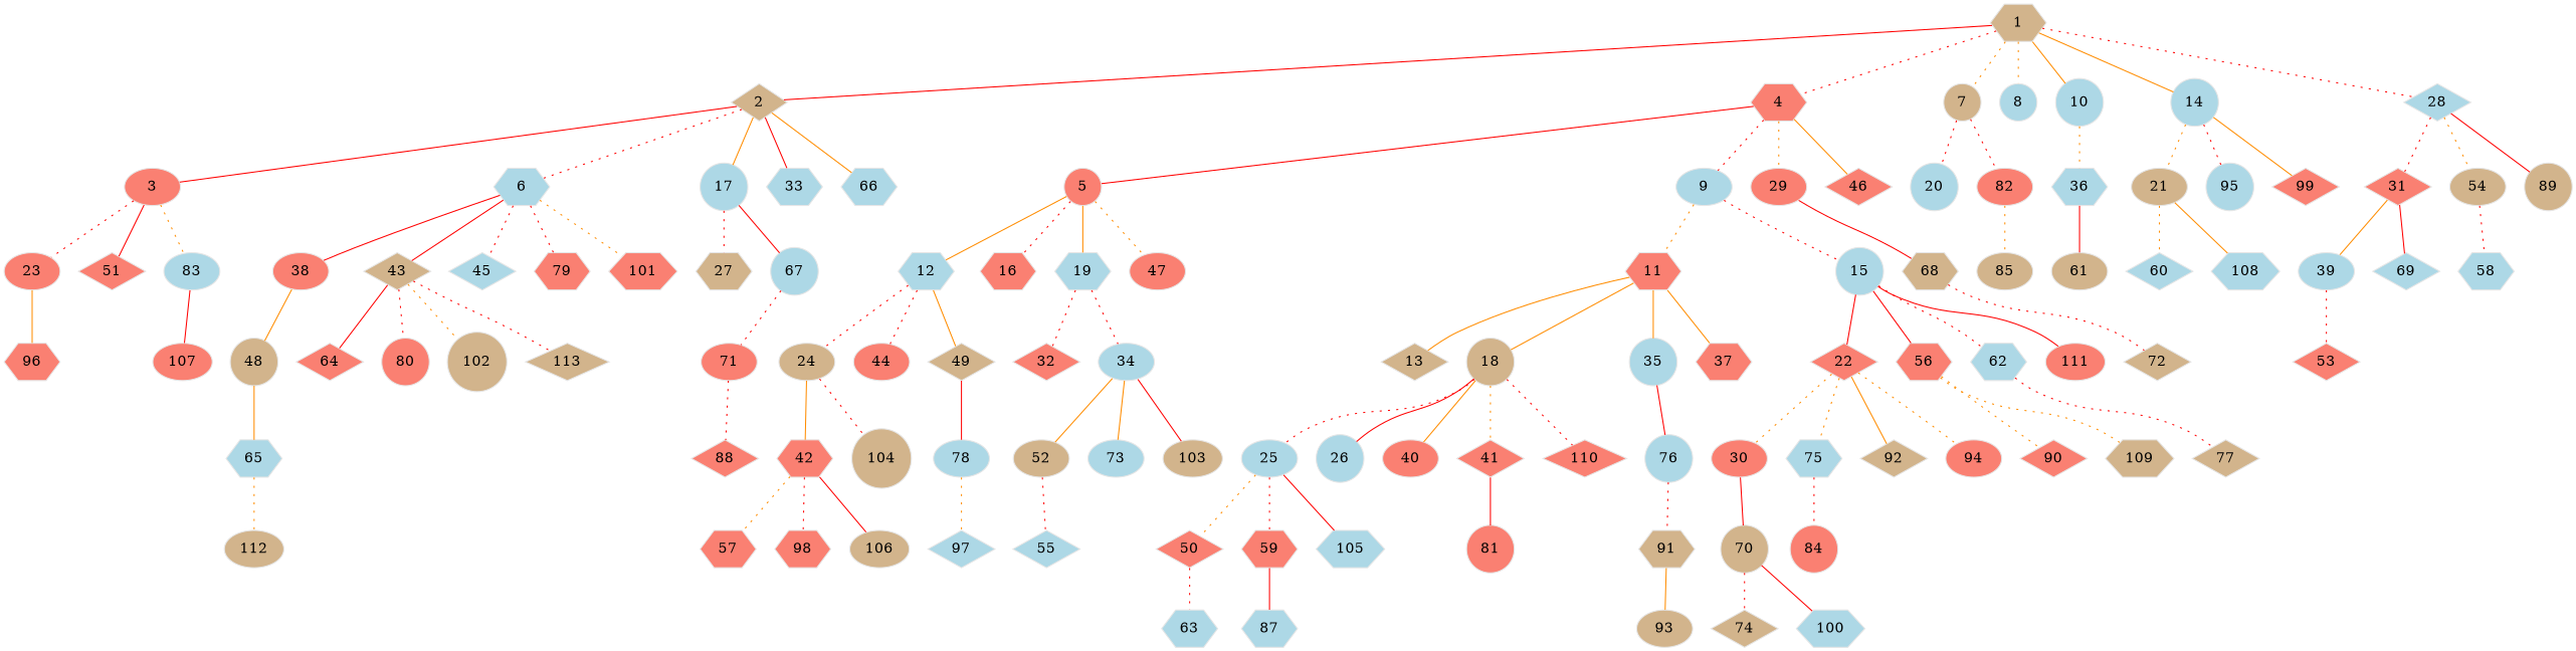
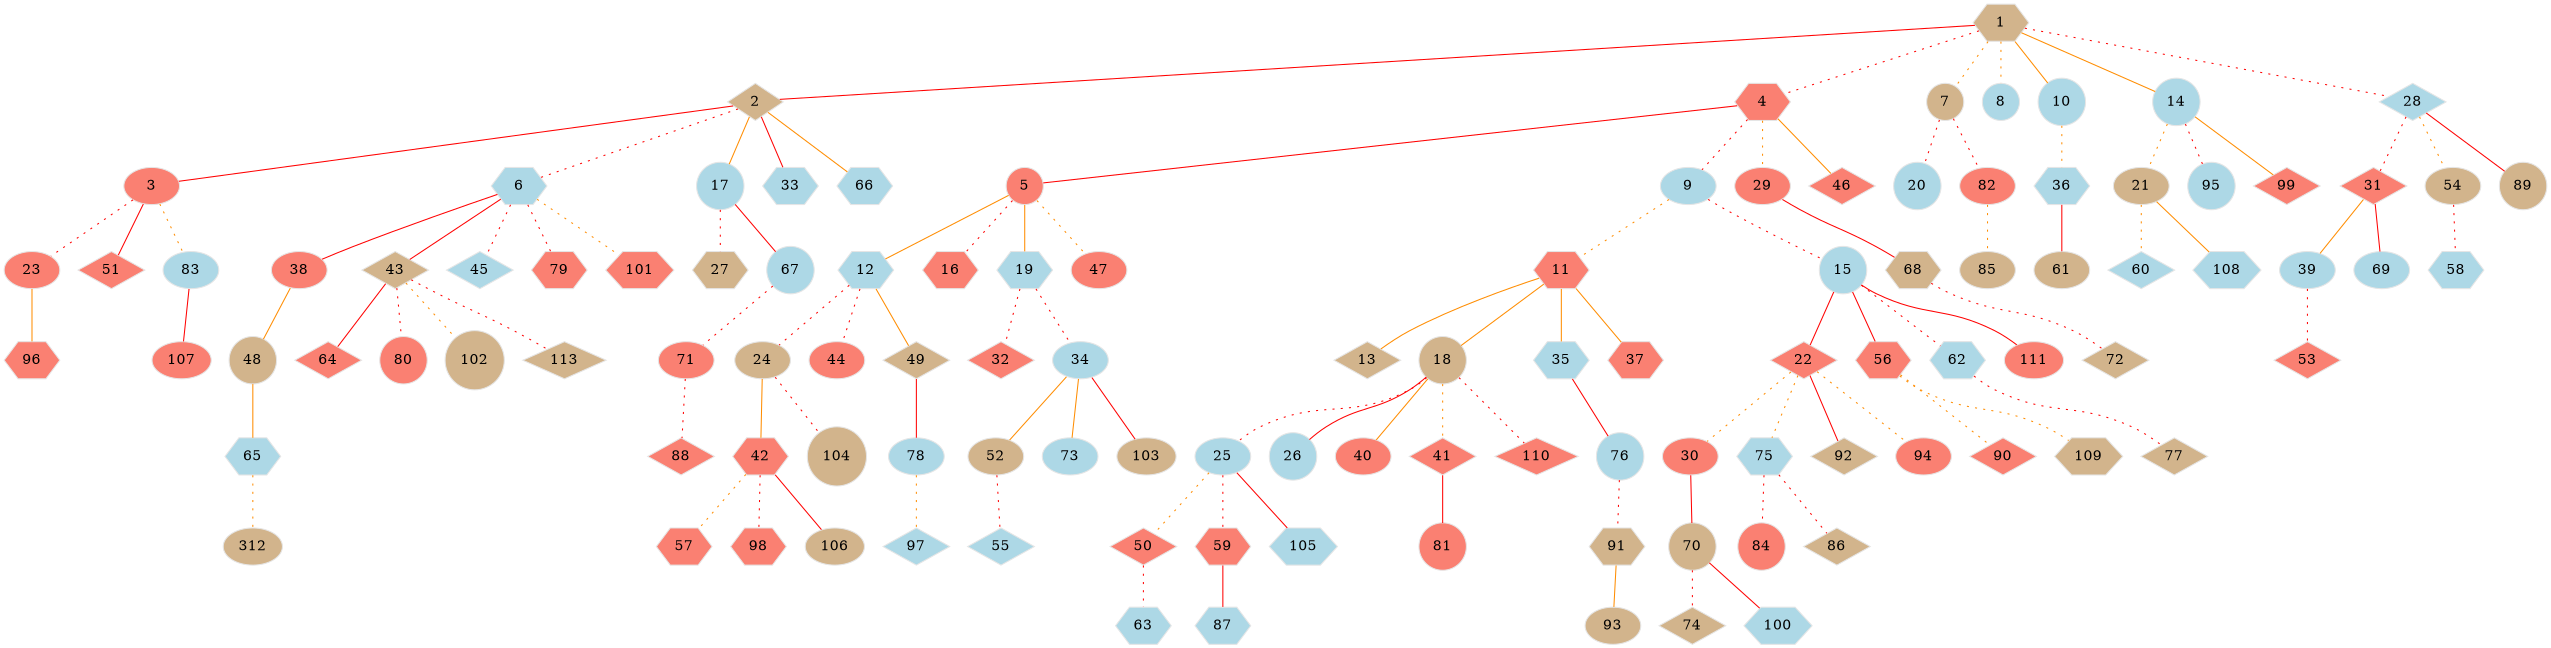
  graph {
    node [color=gray90 fillcolor=salmon shape=hexagon style=filled]
    edge [color=red style=dotted]
    1 [fillcolor=tan]
    2 [fillcolor=tan shape=diamond]
    4
    7 [fillcolor=tan shape=circle]
    8 [fillcolor=lightblue shape=circle]
    10 [fillcolor=lightblue shape=circle]
    14 [fillcolor=lightblue shape=circle]
    28 [fillcolor=lightblue shape=diamond]
    3 [shape=ellipse]
    6 [fillcolor=lightblue]
    17 [fillcolor=lightblue shape=circle]
    33 [fillcolor=lightblue]
    66 [fillcolor=lightblue]
    5 [shape=circle]
    9 [fillcolor=lightblue shape=ellipse]
    29 [shape=ellipse]
    46 [shape=diamond]
    20 [fillcolor=lightblue shape=circle]
    82 [shape=ellipse]
    36 [fillcolor=lightblue]
    21 [fillcolor=tan shape=ellipse]
    95 [fillcolor=lightblue shape=circle]
    99 [shape=diamond]
    31 [shape=diamond]
    54 [fillcolor=tan shape=ellipse]
    89 [fillcolor=tan shape=circle]
    23 [shape=ellipse]
    51 [shape=diamond]
    83 [fillcolor=lightblue shape=ellipse]
    38 [shape=ellipse]
    43 [fillcolor=tan shape=diamond]
    45 [fillcolor=lightblue shape=diamond]
    79
    101
    27 [fillcolor=tan]
    67 [fillcolor=lightblue shape=circle]
    96
    107 [shape=ellipse]
    12 [fillcolor=lightblue]
    16
    19 [fillcolor=lightblue]
    47 [shape=ellipse]
    11
    15 [fillcolor=lightblue shape=circle]
    68 [fillcolor=tan]
    24 [fillcolor=tan shape=ellipse]
    44 [shape=ellipse]
    49 [fillcolor=tan shape=diamond]
    32 [shape=diamond]
    34 [fillcolor=lightblue shape=ellipse]
    48 [fillcolor=tan shape=circle]
    64 [shape=diamond]
    80 [shape=circle]
    102 [fillcolor=tan shape=circle]
    113 [fillcolor=tan shape=diamond]
    85 [fillcolor=tan shape=ellipse]
    13 [fillcolor=tan shape=diamond]
    18 [fillcolor=tan shape=circle]
-   35 [fillcolor=lightblue shape=circle]
+   35 [fillcolor=lightblue]
    37
    22 [shape=diamond]
    56
    62 [fillcolor=lightblue]
    111 [shape=ellipse]
    61 [fillcolor=tan shape=ellipse]
    25 [fillcolor=lightblue shape=ellipse]
    26 [fillcolor=lightblue shape=circle]
    40 [shape=ellipse]
    41 [shape=diamond]
    110 [shape=diamond]
    76 [fillcolor=lightblue shape=circle]
    42
    104 [fillcolor=tan shape=circle]
    78 [fillcolor=lightblue shape=ellipse]
    60 [fillcolor=lightblue shape=diamond]
    108 [fillcolor=lightblue]
    30 [shape=ellipse]
    75 [fillcolor=lightblue]
    92 [fillcolor=tan shape=diamond]
    94 [shape=ellipse]
    90 [shape=diamond]
    109 [fillcolor=tan]
    77 [fillcolor=tan shape=diamond]
    71 [shape=ellipse]
    50 [shape=diamond]
    59
    105 [fillcolor=lightblue]
    81 [shape=circle]
    52 [fillcolor=tan shape=ellipse]
    73 [fillcolor=lightblue shape=ellipse]
    103 [fillcolor=tan shape=ellipse]
    70 [fillcolor=tan shape=circle]
    84 [shape=circle]
+   86 [fillcolor=tan shape=diamond]
    57
    98
    106 [fillcolor=tan shape=ellipse]
    63 [fillcolor=lightblue]
    87 [fillcolor=lightblue]
    39 [fillcolor=lightblue shape=ellipse]
-   69 [fillcolor=lightblue shape=diamond]
+   69 [fillcolor=lightblue shape=ellipse]
    58 [fillcolor=lightblue]
    72 [fillcolor=tan shape=diamond]
    74 [fillcolor=tan shape=diamond]
    100 [fillcolor=lightblue]
    53 [shape=diamond]
    55 [fillcolor=lightblue shape=diamond]
    91 [fillcolor=tan]
    65 [fillcolor=lightblue]
-   112 [fillcolor=tan shape=ellipse]
+   112 [fillcolor=tan shape=ellipse label=312]
    97 [fillcolor=lightblue shape=diamond]
    88 [shape=diamond]
    93 [fillcolor=tan shape=ellipse]
    1 -- 2 [style=solid]
    1 -- 4
    1 -- 7 [color=darkorange]
    1 -- 8 [color=darkorange]
    1 -- 10 [color=darkorange style=solid]
    1 -- 14 [color=darkorange style=solid]
    1 -- 28
    2 -- 3 [style=solid]
    2 -- 6
    2 -- 17 [color=darkorange style=solid]
    2 -- 33 [style=solid]
    2 -- 66 [color=darkorange style=solid]
    4 -- 5 [style=solid]
    4 -- 9
    4 -- 29 [color=darkorange]
    4 -- 46 [color=darkorange style=solid]
    7 -- 20
    7 -- 82
    10 -- 36 [color=darkorange]
    14 -- 21 [color=darkorange]
    14 -- 95
    14 -- 99 [color=darkorange style=solid]
    28 -- 31
    28 -- 54 [color=darkorange]
    28 -- 89 [style=solid]
    3 -- 23
    3 -- 51 [style=solid]
    3 -- 83 [color=darkorange]
    6 -- 38 [style=solid]
    6 -- 43 [style=solid]
    6 -- 45
    6 -- 79
    6 -- 101 [color=darkorange]
    17 -- 27
    17 -- 67 [style=solid]
    5 -- 12 [color=darkorange style=solid]
    5 -- 16
    5 -- 19 [color=darkorange style=solid]
    5 -- 47 [color=darkorange]
    9 -- 11 [color=darkorange]
    9 -- 15
    29 -- 68 [style=solid]
    82 -- 85 [color=darkorange]
    36 -- 61 [style=solid]
    21 -- 60 [color=darkorange]
    21 -- 108 [color=darkorange style=solid]
    31 -- 39 [color=darkorange style=solid]
    31 -- 69 [style=solid]
    54 -- 58
    23 -- 96 [color=darkorange style=solid]
    83 -- 107 [style=solid]
    38 -- 48 [color=darkorange style=solid]
    43 -- 64 [style=solid]
    43 -- 80
    43 -- 102 [color=darkorange]
    43 -- 113
    67 -- 71
    12 -- 24
    12 -- 44
    12 -- 49 [color=darkorange style=solid]
    19 -- 32
    19 -- 34
    11 -- 13 [color=darkorange style=solid]
    11 -- 18 [color=darkorange style=solid]
    11 -- 35 [color=darkorange style=solid]
    11 -- 37 [color=darkorange style=solid]
    15 -- 22 [style=solid]
    15 -- 56 [style=solid]
    15 -- 62
    15 -- 111 [style=solid]
    68 -- 72
    24 -- 42 [color=darkorange style=solid]
    24 -- 104
    49 -- 78 [style=solid]
    34 -- 52 [color=darkorange style=solid]
    34 -- 73 [color=darkorange style=solid]
    34 -- 103 [style=solid]
    48 -- 65 [color=darkorange style=solid]
    18 -- 25
    18 -- 26 [style=solid]
    18 -- 40 [color=darkorange style=solid]
    18 -- 41 [color=darkorange]
    18 -- 110
    35 -- 76 [style=solid]
    22 -- 30 [color=darkorange]
    22 -- 75 [color=darkorange]
-   22 -- 92 [color=darkorange style=solid]
+   22 -- 92 [style=solid]
    22 -- 94 [color=darkorange]
    56 -- 90 [color=darkorange]
    56 -- 109 [color=darkorange]
    62 -- 77
    25 -- 50 [color=darkorange]
    25 -- 59
    25 -- 105 [style=solid]
    41 -- 81 [style=solid]
    76 -- 91
    42 -- 57 [color=darkorange]
    42 -- 98
    42 -- 106 [style=solid]
    78 -- 97 [color=darkorange]
    30 -- 70 [style=solid]
    75 -- 84
+   75 -- 86
    71 -- 88
    50 -- 63
    59 -- 87 [style=solid]
    52 -- 55
    70 -- 74
    70 -- 100 [style=solid]
    39 -- 53
    91 -- 93 [color=darkorange style=solid]
    65 -- 112 [color=darkorange]
  }
